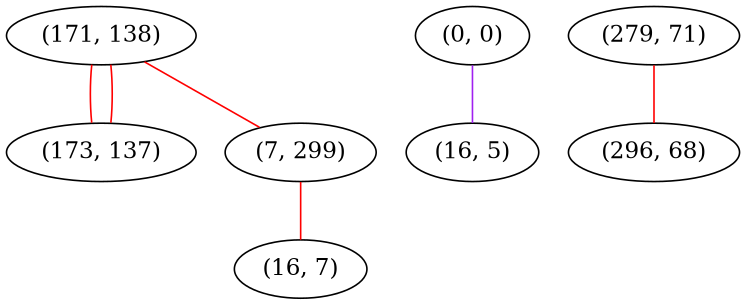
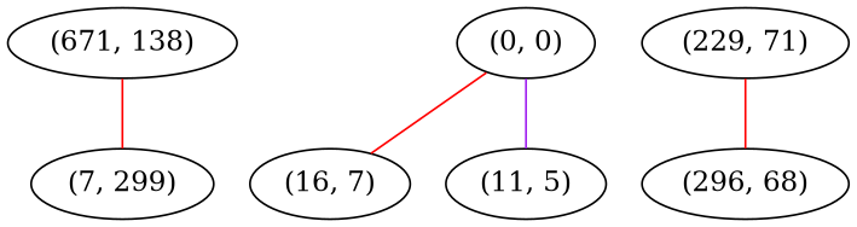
  graph {
    edge [color=red weight=1]
-   "(171, 138)"
-   "(173, 137)"
+   "(171, 138)" [label="(671, 138)"]
    "(7, 299)"
    "(16, 7)"
    "(0, 0)"
-   "(16, 5)"
-   "(279, 71)"
+   "(16, 5)" [label="(11, 5)"]
+   "(279, 71)" [label="(229, 71)"]
    "(296, 68)"
-   "(171, 138)" -- "(173, 137)"
-   "(171, 138)" -- "(173, 137)"
    "(171, 138)" -- "(7, 299)"
-   "(7, 299)" -- "(16, 7)"
+   "(0, 0)" -- "(16, 7)"
    "(0, 0)" -- "(16, 5)" [color=purple weight=4]
    "(279, 71)" -- "(296, 68)"
  }
